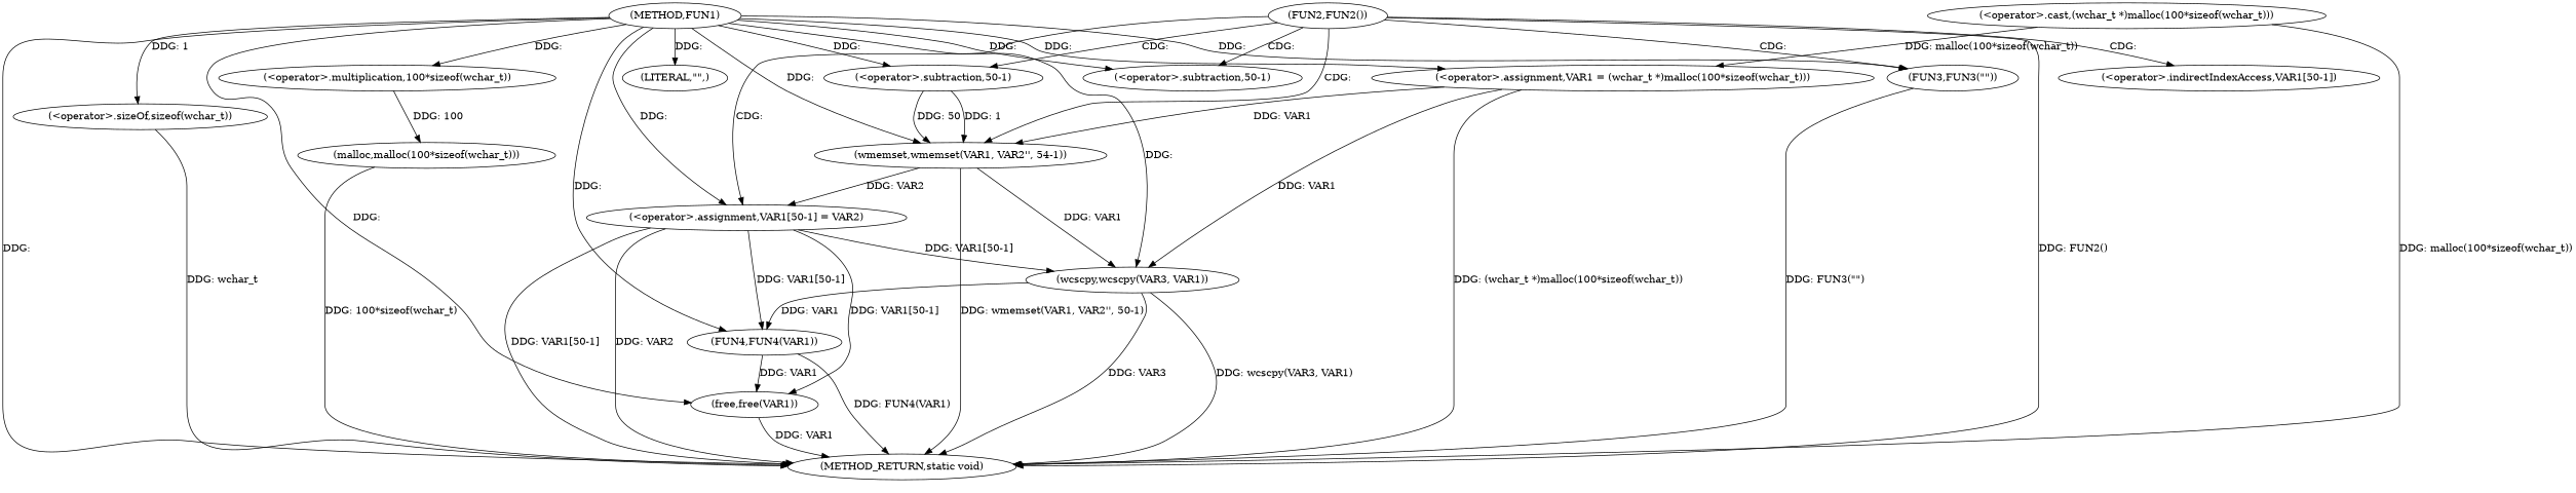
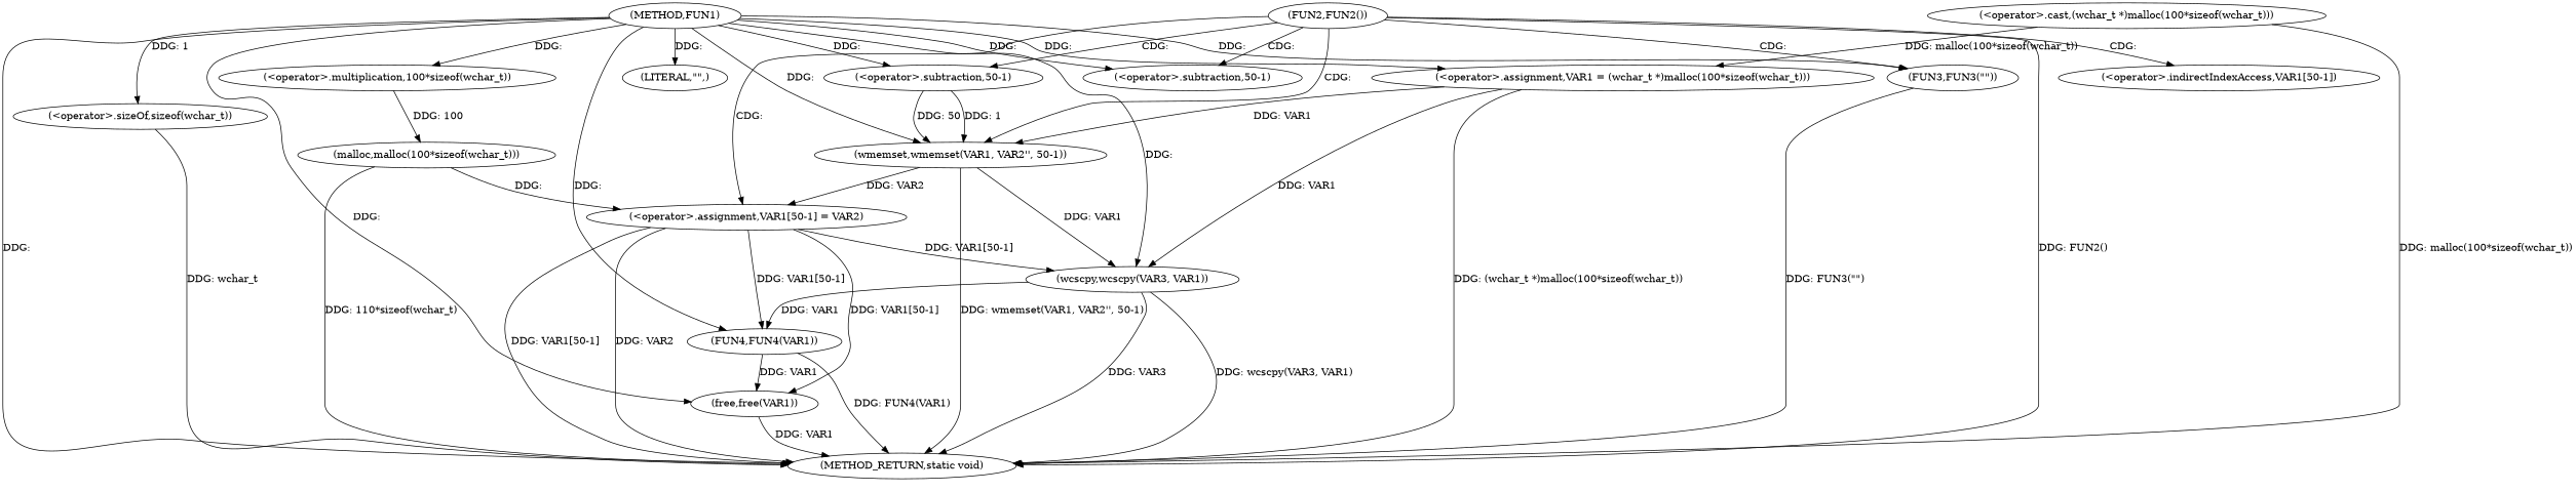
  digraph {
    n1 [label="(METHOD,FUN1)"]
    n2 [label="(<operator>.assignment,VAR1 = (wchar_t *)malloc(100*sizeof(wchar_t)))"]
    n3 [label="(<operator>.multiplication,100*sizeof(wchar_t))"]
    n4 [label="(<operator>.sizeOf,sizeof(wchar_t))"]
    n5 [label="(FUN3,FUN3(\"\"))"]
-   n6 [label="(wmemset,wmemset(VAR1, VAR2'', 54-1))"]
+   n6 [label="(wmemset,wmemset(VAR1, VAR2'', 50-1))"]
    n7 [label="(<operator>.subtraction,50-1)"]
    n8 [label="(<operator>.assignment,VAR1[50-1] = VAR2)"]
    n9 [label="(<operator>.subtraction,50-1)"]
    n10 [label="(LITERAL,\"\",)"]
    n11 [label="(wcscpy,wcscpy(VAR3, VAR1))"]
    n12 [label="(FUN4,FUN4(VAR1))"]
    n13 [label="(free,free(VAR1))"]
    n14 [label="(METHOD_RETURN,static void)"]
    n15 [label="(malloc,malloc(100*sizeof(wchar_t)))"]
    n16 [label="(FUN2,FUN2())"]
    n17 [label="(<operator>.indirectIndexAccess,VAR1[50-1])"]
    n18 [label="(<operator>.cast,(wchar_t *)malloc(100*sizeof(wchar_t)))"]
    n1 -> n2 [label="DDG: "]
    n1 -> n3 [label="DDG: "]
    n1 -> n4 [label="DDG: 1"]
    n1 -> n5 [label="DDG: "]
    n1 -> n6 [label="DDG: "]
    n1 -> n7 [label="DDG: "]
-   n1 -> n8 [label="DDG: "]
+   n15 -> n8 [label="DDG: "]
    n1 -> n9 [label="DDG: "]
    n1 -> n10 [label="DDG: "]
    n1 -> n11 [label="DDG: "]
    n1 -> n12 [label="DDG: "]
    n1 -> n13 [label="DDG: "]
    n1 -> n14 [label="DDG: "]
    n2 -> n6 [label="DDG: VAR1"]
    n2 -> n11 [label="DDG: VAR1"]
    n2 -> n14 [label="DDG: (wchar_t *)malloc(100*sizeof(wchar_t))"]
    n3 -> n15 [label="DDG: 100"]
    n4 -> n14 [label="DDG: wchar_t"]
    n5 -> n14 [label="DDG: FUN3(\"\")"]
    n6 -> n8 [label="DDG: VAR2"]
    n6 -> n11 [label="DDG: VAR1"]
    n6 -> n14 [label="DDG: wmemset(VAR1, VAR2'', 50-1)"]
    n7 -> n6 [label="DDG: 50"]
    n7 -> n6 [label="DDG: 1"]
    n8 -> n11 [label="DDG: VAR1[50-1]"]
    n8 -> n12 [label="DDG: VAR1[50-1]"]
    n8 -> n13 [label="DDG: VAR1[50-1]"]
    n8 -> n14 [label="DDG: VAR1[50-1]"]
    n8 -> n14 [label="DDG: VAR2"]
    n11 -> n12 [label="DDG: VAR1"]
    n11 -> n14 [label="DDG: wcscpy(VAR3, VAR1)"]
    n11 -> n14 [label="DDG: VAR3"]
    n12 -> n13 [label="DDG: VAR1"]
    n12 -> n14 [label="DDG: FUN4(VAR1)"]
    n13 -> n14 [label="DDG: VAR1"]
-   n15 -> n14 [label="DDG: 100*sizeof(wchar_t)"]
+   n15 -> n14 [label="DDG: 110*sizeof(wchar_t)"]
    n16 -> n5 [label="CDG: "]
    n16 -> n6 [label="CDG: "]
    n16 -> n7 [label="CDG: "]
    n16 -> n8 [label="CDG: "]
    n16 -> n9 [label="CDG: "]
    n16 -> n14 [label="DDG: FUN2()"]
    n16 -> n17 [label="CDG: "]
    n18 -> n2 [label="DDG: malloc(100*sizeof(wchar_t))"]
    n18 -> n14 [label="DDG: malloc(100*sizeof(wchar_t))"]
  }
